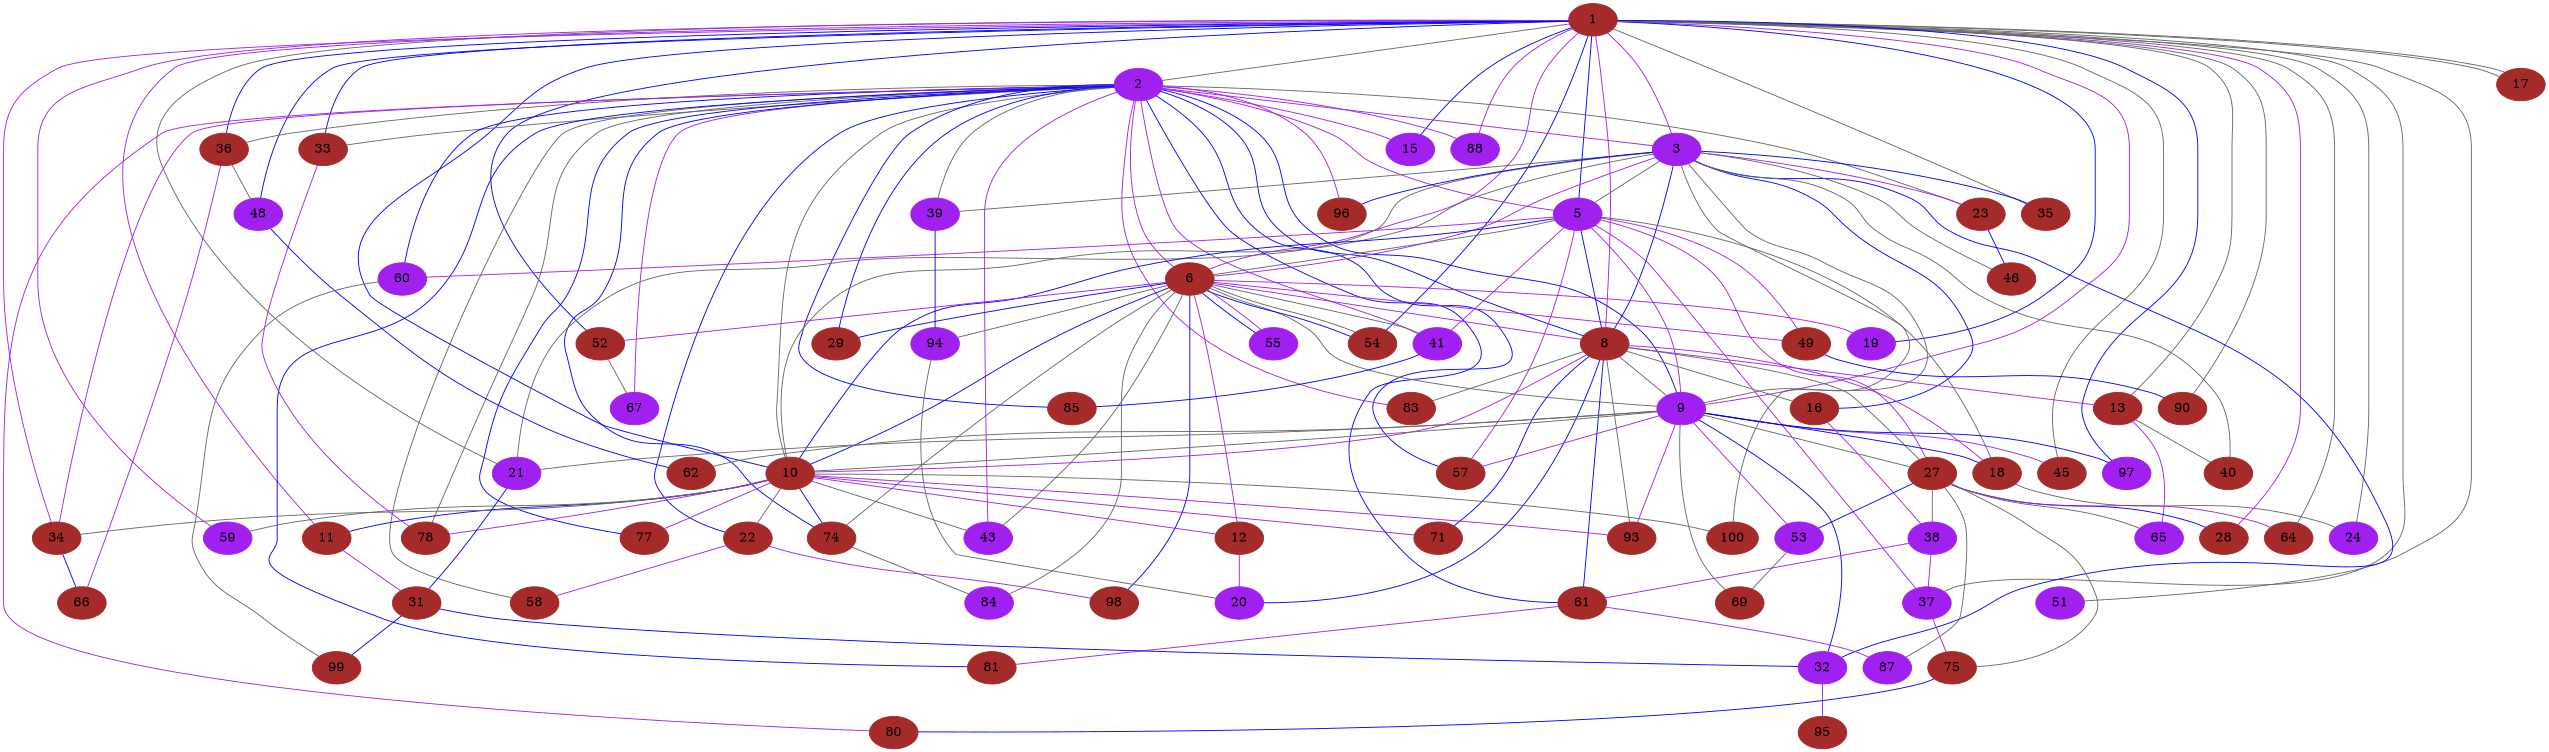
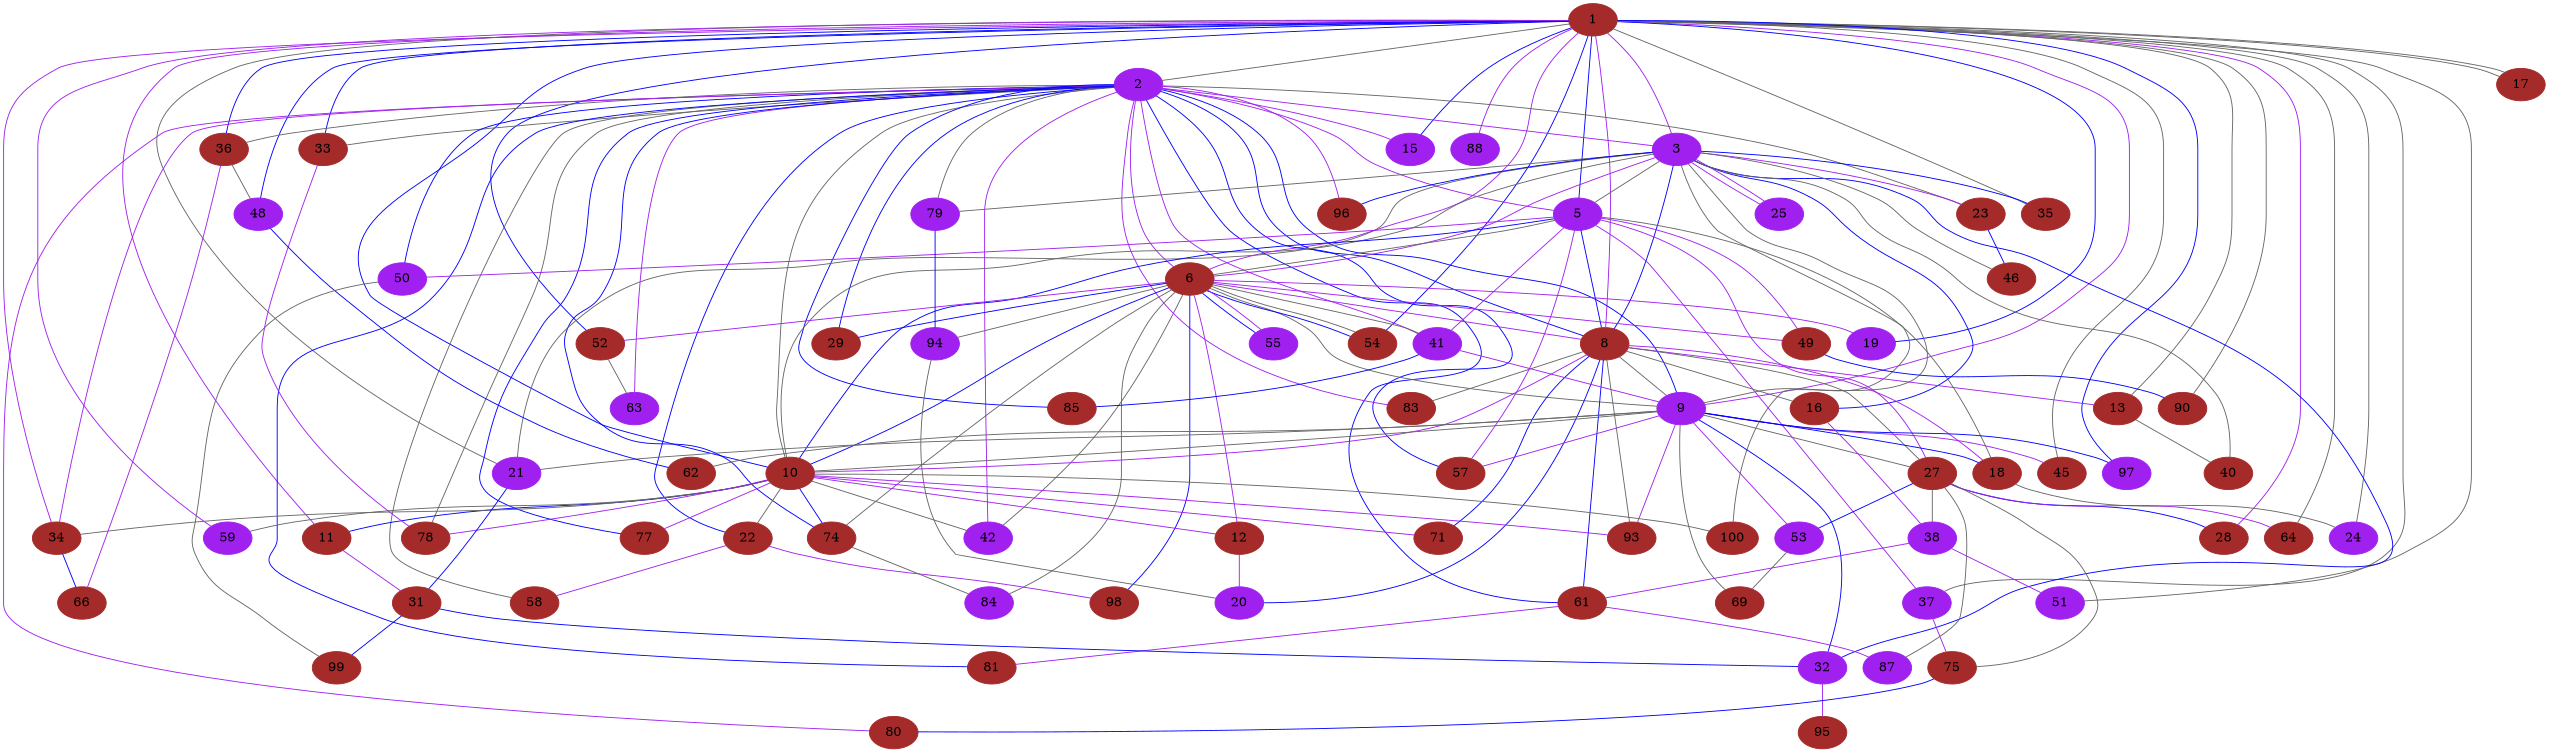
  graph {
    node [color=brown style=filled]
    edge [color=purple]
    1 [super="+7"]
    2 [color=purple super="+4"]
    3 [color=purple super="+89"]
    5 [color=purple super="+70"]
    6 [super="+79"]
    8 [super="+14"]
    9 [color=purple super="+30"]
    10 [super="+82"]
    11
    13 [super="+37"]
    15 [color=purple]
    17
    19 [color=purple]
    21 [color=purple super="+26"]
    24 [color=purple]
    28
    33
    34 [super="+91"]
    35
    36
    45
    n22 [color=purple label=37]
    48 [color=purple super="+60"]
    51 [color=purple]
    52
    54 [super="+92"]
    59 [color=purple]
    64
    88 [color=purple]
    90
    97 [color=purple]
    22
    23
    29
-   39 [color=purple]
+   39 [color=purple label=79]
    41 [color=purple super="+73"]
-   42 [color=purple super="+72" label=43]
-   50 [color=purple label=60]
+   42 [color=purple super="+72"]
+   50 [color=purple]
    57 [super="+68"]
    58
    61 [super="+76"]
-   67 [color=purple]
+   67 [color=purple label=63]
    74
    77
    78 [super="+101"]
    80
    81
    83
    85
    96
    16
+   25 [color=purple]
    32 [color=purple super="+56"]
    40
    46
    100
    18 [super="+43"]
    27 [super="+44"]
    49
    12 [super="+86"]
    55 [color=purple]
    84 [color=purple]
    94 [color=purple]
    98
    20 [color=purple]
    71
    93 [super="+102"]
    53 [color=purple]
    62
    69
    31
-   65 [color=purple]
    66
    75
    99
    87 [color=purple]
    38 [color=purple]
    95
    1 -- 2 [color=gray40 weight=4]
    1 -- 3 [weight=2]
    1 -- 5 [color=blue weight=2]
    1 -- 6 [weight=2]
    1 -- 8 [weight=2]
    1 -- 9 [weight=2]
    1 -- 10 [color=blue weight=3]
    1 -- 11
    1 -- 13 [color=gray40 weight=2]
    1 -- 15 [color=blue]
    1 -- 17 [color=gray40]
    1 -- 17 [color=gray40]
    1 -- 19 [color=blue]
    1 -- 21 [color=gray40]
    1 -- 24 [color=gray40]
    1 -- 28
    1 -- 33 [color=blue]
    1 -- 34
    1 -- 35 [color=gray40]
    1 -- 36 [color=blue]
    1 -- 45 [color=gray40]
    1 -- n22 [color=gray40]
    1 -- 48 [color=blue weight=2]
    1 -- 51 [color=gray40]
    1 -- 52 [color=blue]
    1 -- 54 [color=blue]
    1 -- 59
    1 -- 64 [color=gray40]
    1 -- 88
    1 -- 90 [color=gray40]
    1 -- 97 [color=blue]
    2 -- 3 [weight=2]
    2 -- 5 [weight=2]
    2 -- 6 [weight=2]
    2 -- 8 [color=blue weight=3]
    2 -- 9 [color=blue weight=3]
    2 -- 10 [color=gray40 weight=2]
    2 -- 15
    2 -- 33 [color=gray40]
    2 -- 34
    2 -- 36 [color=gray40]
-   2 -- 88
    2 -- 22 [color=blue]
    2 -- 23 [color=gray40]
    2 -- 29 [color=blue]
    2 -- 39 [color=gray40]
    2 -- 41
    2 -- 42
    2 -- 50 [color=blue]
    2 -- 57 [color=blue]
    2 -- 58 [color=gray40]
    2 -- 61 [color=blue]
    2 -- 67
    2 -- 74 [color=blue]
    2 -- 77 [color=blue]
    2 -- 78 [color=gray40]
    2 -- 80
    2 -- 81 [color=blue]
    2 -- 83
    2 -- 85 [color=blue]
    2 -- 96
    3 -- 5 [color=gray40 weight=2]
    3 -- 6
    3 -- 8 [color=blue]
    3 -- 9 [color=gray40]
    3 -- 10 [color=gray40]
    3 -- 21 [color=gray40 weight=2]
    3 -- 35 [color=blue]
    3 -- 23
    3 -- 39 [color=gray40]
    3 -- 96 [color=blue]
    3 -- 16 [color=blue]
+   3 -- 25
+   3 -- 25
    3 -- 32 [color=blue]
    3 -- 40 [color=gray40]
    3 -- 46 [color=gray40]
    3 -- 100 [color=gray40]
    5 -- 6 [color=gray40]
    5 -- 8 [color=blue]
-   5 -- 9
+   41 -- 9
    5 -- 10 [color=blue]
    5 -- n22
    5 -- 41
    5 -- 50
    5 -- 57
    5 -- 18 [color=gray40]
    5 -- 27
    5 -- 49
    6 -- 8
    6 -- 9 [color=gray40]
    6 -- 10 [color=blue]
    6 -- 19
    6 -- 52
    6 -- 54 [color=blue]
    6 -- 54 [color=gray40]
    6 -- 29 [color=blue]
    6 -- 41 [color=gray40]
    6 -- 42 [color=gray40]
    6 -- 74 [color=gray40]
    6 -- 49
    6 -- 12
    6 -- 55 [color=blue]
    6 -- 55
    6 -- 84 [color=gray40]
    6 -- 94 [color=gray40]
    6 -- 98 [color=blue]
    8 -- 9 [color=gray40]
    8 -- 10
    8 -- 13
    8 -- 61 [color=blue]
    8 -- 83 [color=gray40]
    8 -- 16 [color=gray40]
    8 -- 18
    8 -- 27 [color=gray40]
    8 -- 20 [color=blue]
    8 -- 71 [color=blue]
    8 -- 93 [color=gray40]
    9 -- 10 [color=gray40]
    9 -- 21 [color=gray40]
    9 -- 45
    9 -- 97 [color=blue]
    9 -- 57
    9 -- 32 [color=blue]
    9 -- 18 [color=blue]
    9 -- 27 [color=gray40]
    9 -- 93
    9 -- 53
    9 -- 62 [color=gray40]
    9 -- 69 [color=gray40]
    10 -- 11 [color=blue]
    10 -- 34 [color=gray40]
    10 -- 59 [color=gray40]
    10 -- 22 [color=gray40]
    10 -- 42 [color=gray40]
    10 -- 74 [color=blue]
    10 -- 77
    10 -- 78
    10 -- 100 [color=gray40]
    10 -- 12
    10 -- 71
    10 -- 93
    11 -- 31
    13 -- 40 [color=gray40]
-   13 -- 65
    21 -- 31 [color=blue]
    33 -- 78
    34 -- 66 [color=blue]
    36 -- 48 [color=gray40]
    36 -- 66
    n22 -- 75
    48 -- 62 [color=blue]
    52 -- 67 [color=gray40]
    22 -- 58
    22 -- 98
    23 -- 46 [color=blue]
    39 -- 94 [color=blue]
    41 -- 85 [color=blue]
    50 -- 99 [color=gray40]
    61 -- 81
    61 -- 87
    74 -- 84 [color=gray40]
    16 -- 38
    32 -- 95
    18 -- 24 [color=gray40]
    27 -- 28 [color=blue]
    27 -- 64
    27 -- 53 [color=blue]
-   27 -- 65 [color=gray40]
    27 -- 75 [color=gray40]
    27 -- 87 [color=gray40]
    27 -- 38 [color=gray40]
    49 -- 90 [color=blue]
    12 -- 20
    94 -- 20 [color=gray40]
    53 -- 69 [color=gray40]
    31 -- 32 [color=blue]
    31 -- 99 [color=blue]
    75 -- 80 [color=blue]
-   38 -- n22
+   38 -- 51
    38 -- 61
  }
